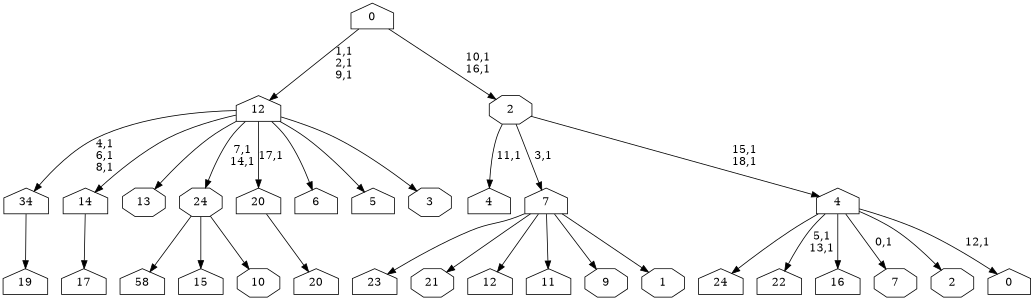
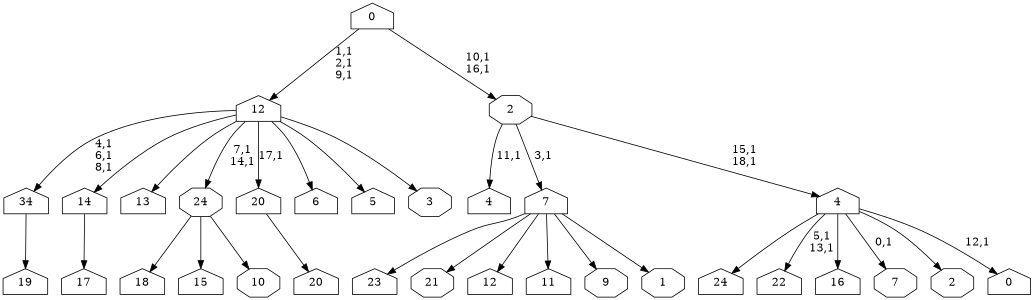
  digraph {
    node [shape=house]
    n1 [label=24]
    n2 [label=23]
    n3 [label=22]
    n4 [label=21 shape=octagon]
    n5 [label=20]
    n6 [label=19]
-   n7 [label=58]
+   n7 [label=18]
    n8 [label=17]
    34
    n10 [label=16]
    n11 [label=15]
    n12 [label=14]
-   n13 [label=13 shape=octagon]
+   n13 [label=13]
    n14 [label=12]
    n15 [label=11]
    n16 [label=10 shape=octagon]
    24 [shape=octagon]
    n18 [label=9 shape=octagon]
    20
    n20 [label=7 shape=octagon]
    n21 [label=6]
    n22 [label=5]
    n23 [label=4]
    n24 [label=3 shape=octagon]
    12
    n26 [label=2 shape=octagon]
    n27 [label=1 shape=octagon]
    7
    n29 [label=0]
    4
    2 [shape=octagon]
    0
    34 -> n6
    n12 -> n8
    24 -> n7
    24 -> n11
    24 -> n16
    20 -> n5
    12 -> 34 [label="4,1\n6,1\n8,1"]
    12 -> n12
    12 -> n13
    12 -> 24 [label="7,1\n14,1"]
    12 -> 20 [label="17,1"]
    12 -> n21
    12 -> n22
    12 -> n24
    7 -> n2
    7 -> n4
    7 -> n14
    7 -> n15
    7 -> n18
    7 -> n27
    4 -> n1
    4 -> n3 [label="5,1\n13,1"]
    4 -> n10
    4 -> n20 [label="0,1"]
    4 -> n26
    4 -> n29 [label="12,1"]
    2 -> n23 [label="11,1"]
    2 -> 7 [label="3,1"]
    2 -> 4 [label="15,1\n18,1"]
    0 -> 12 [label="1,1\n2,1\n9,1"]
    0 -> 2 [label="10,1\n16,1"]
  }
